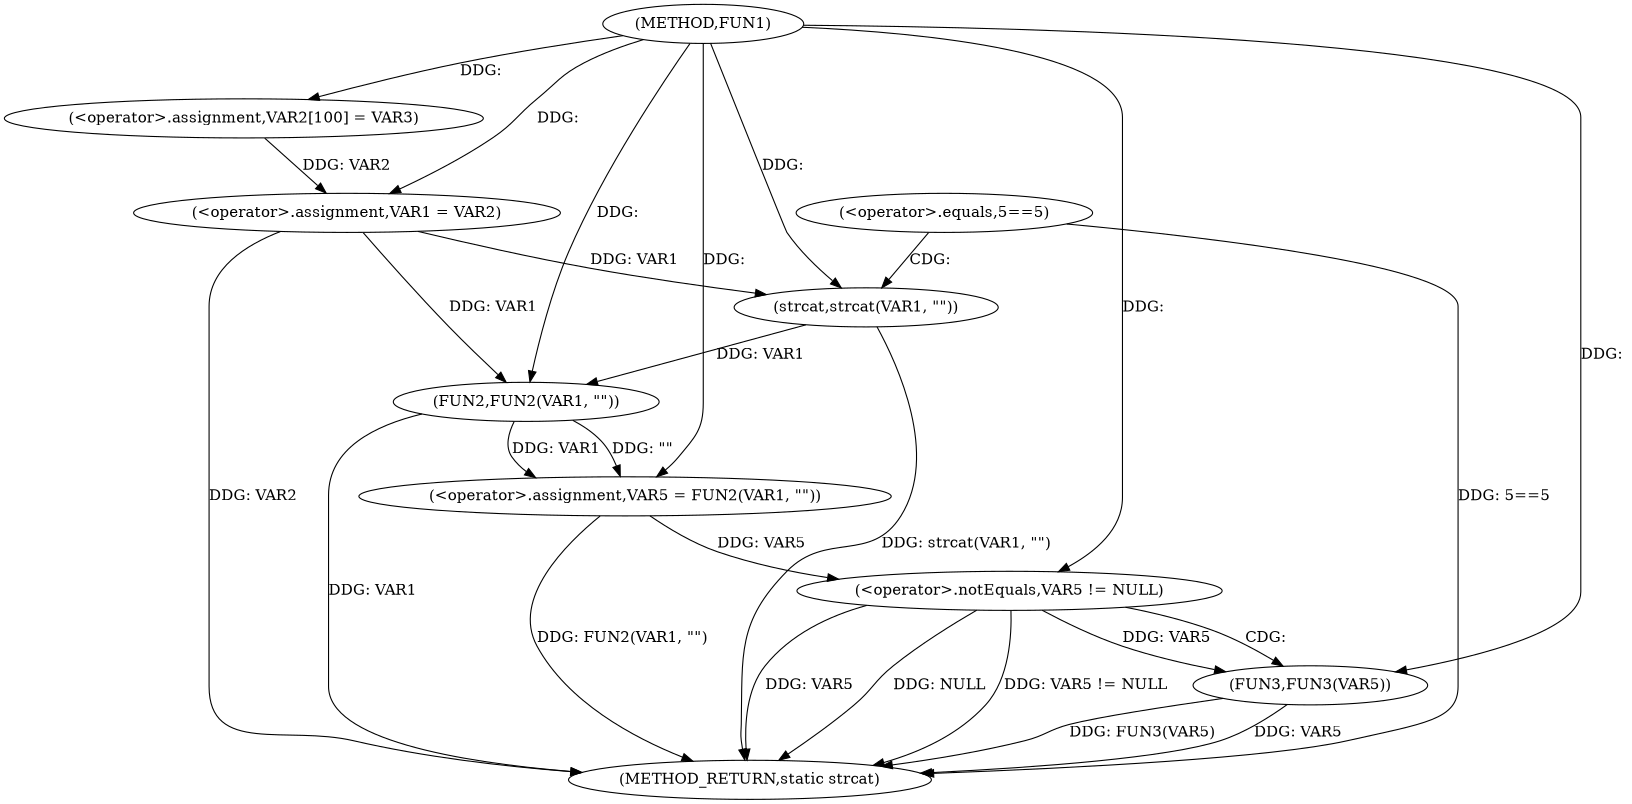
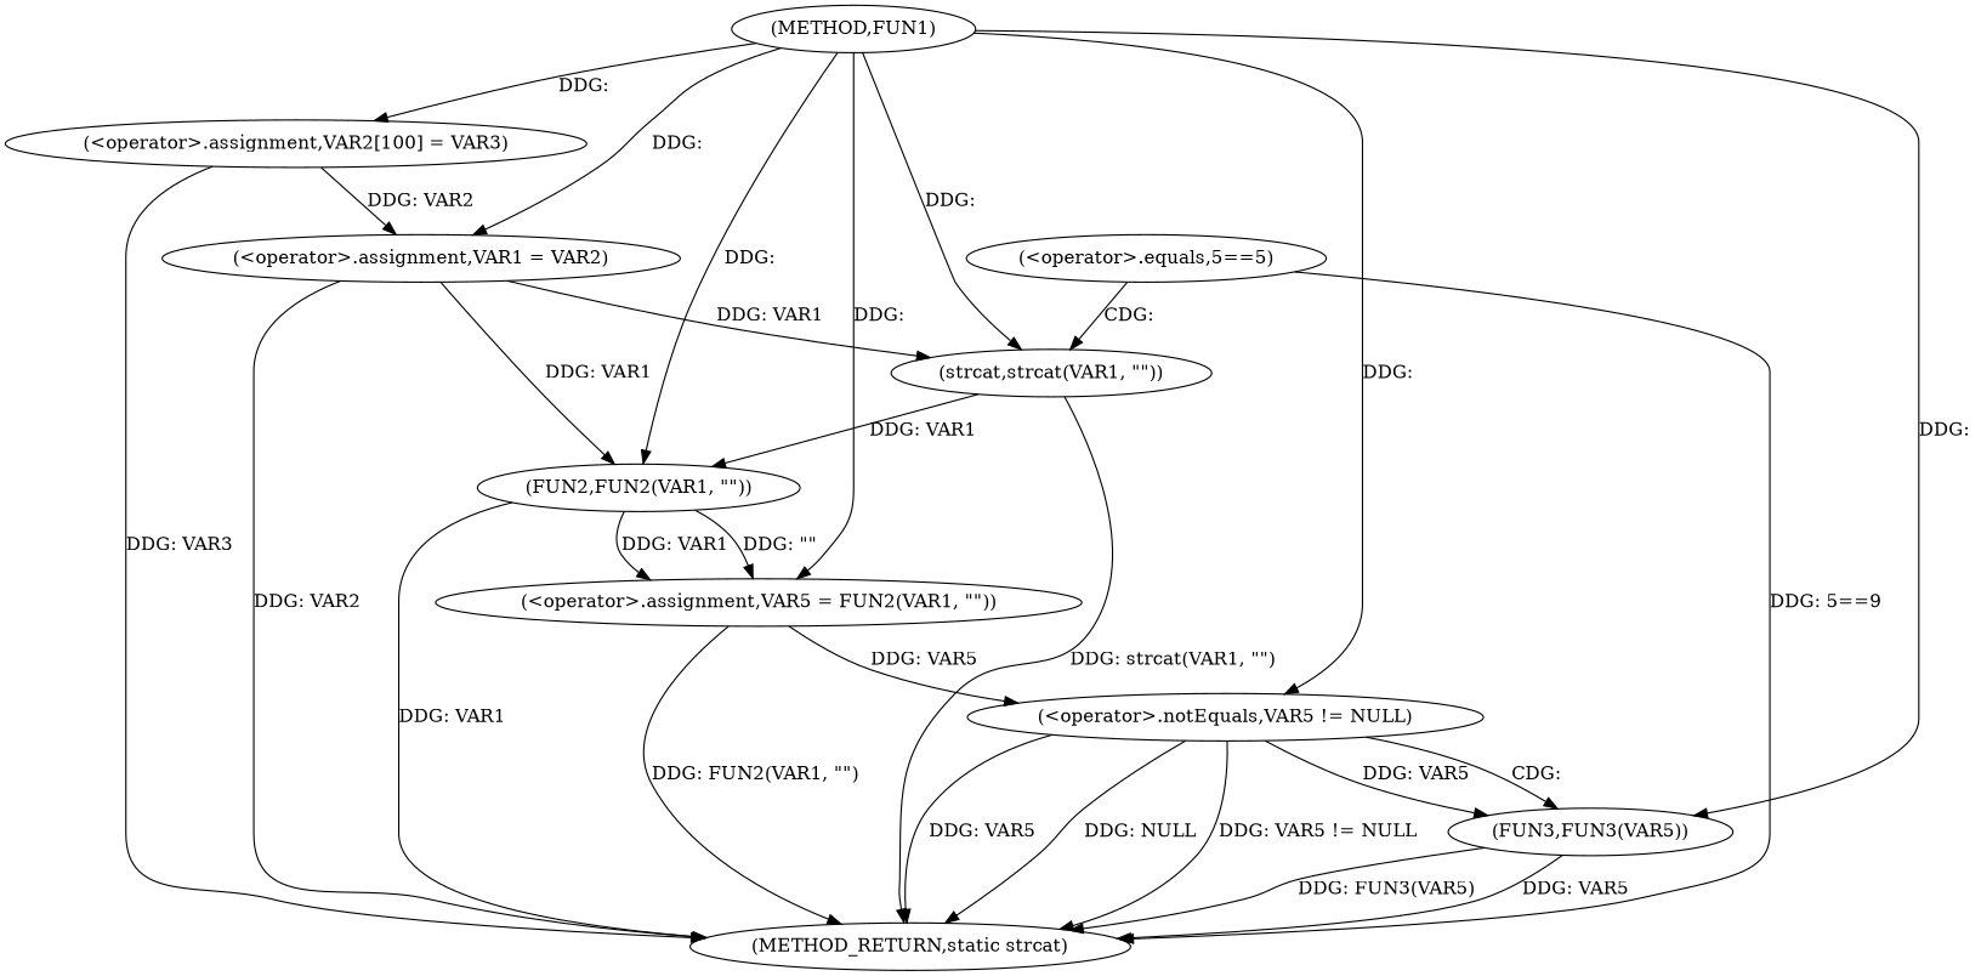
  digraph {
    n1 [label="(METHOD,FUN1)"]
    n2 [label="(<operator>.assignment,VAR2[100] = VAR3)"]
    n3 [label="(<operator>.assignment,VAR1 = VAR2)"]
    n4 [label="(strcat,strcat(VAR1, \"\"))"]
    n5 [label="(<operator>.assignment,VAR5 = FUN2(VAR1, \"\"))"]
    n6 [label="(FUN2,FUN2(VAR1, \"\"))"]
    n7 [label="(<operator>.notEquals,VAR5 != NULL)"]
    n8 [label="(FUN3,FUN3(VAR5))"]
    n9 [label="(METHOD_RETURN,static strcat)"]
    n10 [label="(<operator>.equals,5==5)"]
    n1 -> n2 [label="DDG: "]
    n1 -> n3 [label="DDG: "]
    n1 -> n4 [label="DDG: "]
    n1 -> n5 [label="DDG: "]
    n1 -> n6 [label="DDG: "]
    n1 -> n7 [label="DDG: "]
    n1 -> n8 [label="DDG: "]
    n2 -> n3 [label="DDG: VAR2"]
+   n2 -> n9 [label="DDG: VAR3"]
    n3 -> n4 [label="DDG: VAR1"]
    n3 -> n6 [label="DDG: VAR1"]
    n3 -> n9 [label="DDG: VAR2"]
    n4 -> n6 [label="DDG: VAR1"]
    n4 -> n9 [label="DDG: strcat(VAR1, \"\")"]
    n5 -> n7 [label="DDG: VAR5"]
    n5 -> n9 [label="DDG: FUN2(VAR1, \"\")"]
    n6 -> n5 [label="DDG: VAR1"]
    n6 -> n5 [label="DDG: \"\""]
    n6 -> n9 [label="DDG: VAR1"]
    n7 -> n8 [label="DDG: VAR5"]
    n7 -> n8 [label="CDG: "]
    n7 -> n9 [label="DDG: VAR5"]
    n7 -> n9 [label="DDG: NULL"]
    n7 -> n9 [label="DDG: VAR5 != NULL"]
    n8 -> n9 [label="DDG: VAR5"]
    n8 -> n9 [label="DDG: FUN3(VAR5)"]
    n10 -> n4 [label="CDG: "]
-   n10 -> n9 [label="DDG: 5==5"]
+   n10 -> n9 [label="DDG: 5==9"]
  }
